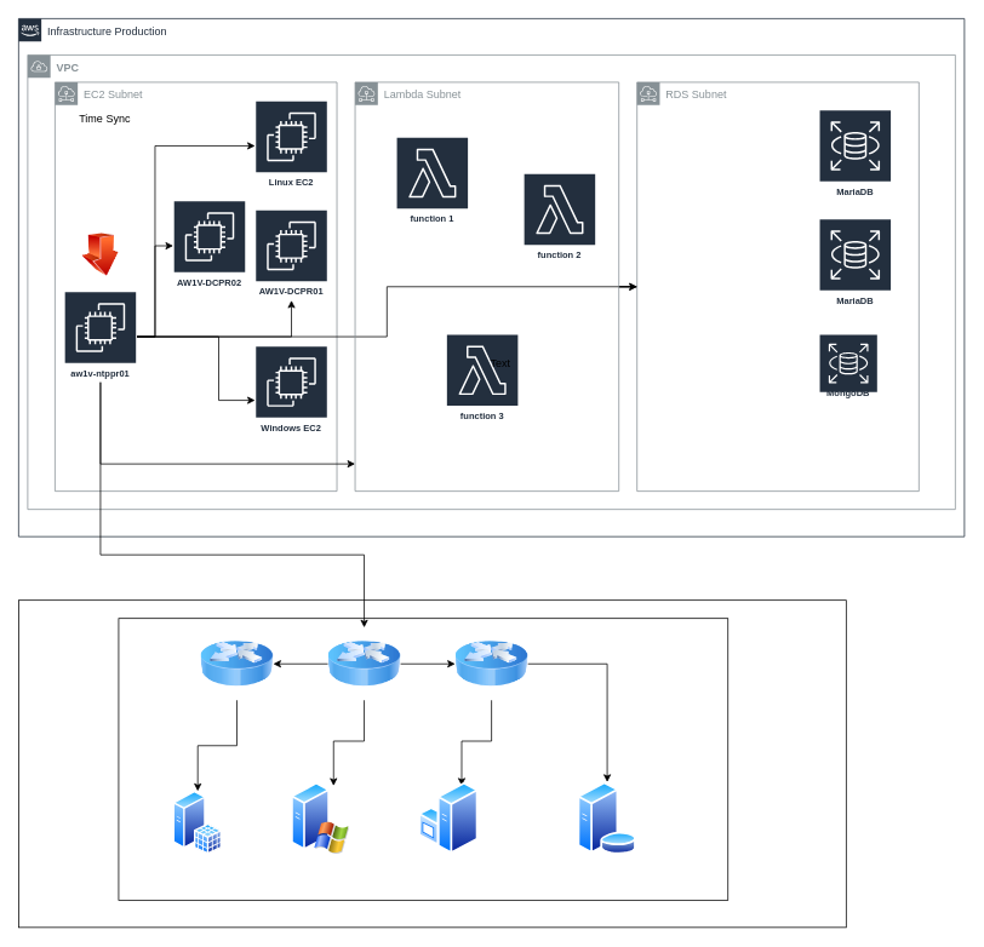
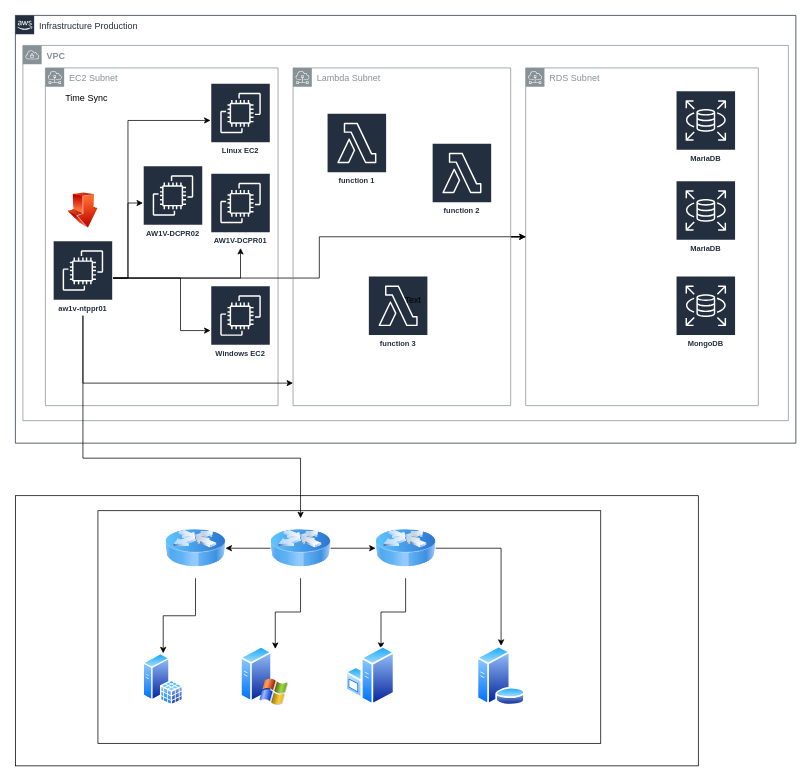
  <mxCell id="0" />
  <mxCell id="1" parent="0" />
  <mxCell id="2" value="Infrastructure Production" style="points=[[0,0],[0.25,0],[0.5,0],[0.75,0],[1,0],[1,0.25],[1,0.5],[1,0.75],[1,1],[0.75,1],[0.5,1],[0.25,1],[0,1],[0,0.75],[0,0.5],[0,0.25]];outlineConnect=0;gradientColor=none;html=1;whiteSpace=wrap;fontSize=12;fontStyle=0;shape=mxgraph.aws4.group;grIcon=mxgraph.aws4.group_aws_cloud_alt;strokeColor=#232F3E;fillColor=white;verticalAlign=top;align=left;spacingLeft=30;fontColor=#232F3E;dashed=0;labelBackgroundColor=#ffffff;" parent="1" vertex="1"><mxGeometry x="20" y="20" width="1040" height="570" as="geometry" /></mxCell>
  <mxCell id="3" value="VPC" style="outlineConnect=0;gradientColor=none;html=1;whiteSpace=wrap;fontSize=12;fontStyle=1;shape=mxgraph.aws4.group;grIcon=mxgraph.aws4.group_vpc;strokeColor=#879196;fillColor=none;verticalAlign=top;align=left;spacingLeft=30;fontColor=#879196;dashed=0;" vertex="1" parent="1"><mxGeometry x="30" y="60" width="1020" height="500" as="geometry" /></mxCell>
  <mxCell id="4" value="EC2 Subnet" style="outlineConnect=0;gradientColor=none;html=1;whiteSpace=wrap;fontSize=12;fontStyle=0;shape=mxgraph.aws4.group;grIcon=mxgraph.aws4.group_subnet;strokeColor=#879196;fillColor=none;verticalAlign=top;align=left;spacingLeft=30;fontColor=#879196;dashed=0;" vertex="1" parent="1"><mxGeometry x="60" y="90" width="310" height="450" as="geometry" /></mxCell>
  <mxCell id="5" style="edgeStyle=orthogonalEdgeStyle;rounded=0;orthogonalLoop=1;jettySize=auto;html=1;" edge="1" parent="1" source="11"><mxGeometry relative="1" as="geometry"><mxPoint x="280" y="440" as="targetPoint" /><Array as="points"><mxPoint x="240" y="370" /><mxPoint x="240" y="440" /></Array></mxGeometry></mxCell>
  <mxCell id="6" style="edgeStyle=orthogonalEdgeStyle;rounded=0;orthogonalLoop=1;jettySize=auto;html=1;" edge="1" parent="1" source="11" target="18"><mxGeometry relative="1" as="geometry" /></mxCell>
  <mxCell id="7" style="edgeStyle=orthogonalEdgeStyle;rounded=0;orthogonalLoop=1;jettySize=auto;html=1;" edge="1" parent="1" source="11" target="19"><mxGeometry relative="1" as="geometry" /></mxCell>
  <mxCell id="8" style="edgeStyle=orthogonalEdgeStyle;rounded=0;orthogonalLoop=1;jettySize=auto;html=1;" edge="1" parent="1" source="11" target="20"><mxGeometry relative="1" as="geometry"><Array as="points"><mxPoint x="320" y="370" /></Array></mxGeometry></mxCell>
  <mxCell id="9" style="edgeStyle=orthogonalEdgeStyle;rounded=0;orthogonalLoop=1;jettySize=auto;html=1;" edge="1" parent="1" source="11" target="14"><mxGeometry relative="1" as="geometry"><Array as="points"><mxPoint x="170" y="370" /><mxPoint x="170" y="160" /></Array></mxGeometry></mxCell>
  <mxCell id="10" style="edgeStyle=orthogonalEdgeStyle;rounded=0;orthogonalLoop=1;jettySize=auto;html=1;" edge="1" parent="1" source="11" target="17"><mxGeometry relative="1" as="geometry"><Array as="points"><mxPoint x="110" y="510" /></Array></mxGeometry></mxCell>
  <mxCell id="11" value="aw1v-ntppr01" style="outlineConnect=0;fontColor=#232F3E;gradientColor=none;strokeColor=#ffffff;fillColor=#232F3E;dashed=0;verticalLabelPosition=middle;verticalAlign=bottom;align=center;html=1;whiteSpace=wrap;fontSize=10;fontStyle=1;spacing=3;shape=mxgraph.aws4.productIcon;prIcon=mxgraph.aws4.ec2;" vertex="1" parent="1"><mxGeometry x="70" y="320" width="80" height="100" as="geometry" /></mxCell>
  <mxCell id="12" value="" style="shape=image;html=1;verticalAlign=top;verticalLabelPosition=bottom;labelBackgroundColor=#ffffff;imageAspect=0;aspect=fixed;image=https://cdn4.iconfinder.com/data/icons/48x48-free-time-icons/48/Circulation.png" vertex="1" parent="1"><mxGeometry x="70" y="150" width="80" height="80" as="geometry" /></mxCell>
  <mxCell id="13" value="" style="image;html=1;image=img/lib/clip_art/finance/Arrow_Down_128x128.png" vertex="1" parent="1"><mxGeometry x="90" y="240" width="40" height="80" as="geometry" /></mxCell>
  <mxCell id="14" value="Linux EC2" style="outlineConnect=0;fontColor=#232F3E;gradientColor=none;strokeColor=#ffffff;fillColor=#232F3E;dashed=0;verticalLabelPosition=middle;verticalAlign=bottom;align=center;html=1;whiteSpace=wrap;fontSize=10;fontStyle=1;spacing=3;shape=mxgraph.aws4.productIcon;prIcon=mxgraph.aws4.ec2;" vertex="1" parent="1"><mxGeometry x="280" y="110" width="80" height="100" as="geometry" /></mxCell>
  <mxCell id="15" value="Windows EC2" style="outlineConnect=0;fontColor=#232F3E;gradientColor=none;strokeColor=#ffffff;fillColor=#232F3E;dashed=0;verticalLabelPosition=middle;verticalAlign=bottom;align=center;html=1;whiteSpace=wrap;fontSize=10;fontStyle=1;spacing=3;shape=mxgraph.aws4.productIcon;prIcon=mxgraph.aws4.ec2;" vertex="1" parent="1"><mxGeometry x="280" y="380" width="80" height="100" as="geometry" /></mxCell>
  <mxCell id="16" style="edgeStyle=orthogonalEdgeStyle;rounded=0;orthogonalLoop=1;jettySize=auto;html=1;" edge="1" parent="1" source="17" target="18"><mxGeometry relative="1" as="geometry" /></mxCell>
  <mxCell id="17" value="Lambda Subnet" style="outlineConnect=0;gradientColor=none;html=1;whiteSpace=wrap;fontSize=12;fontStyle=0;shape=mxgraph.aws4.group;grIcon=mxgraph.aws4.group_subnet;strokeColor=#879196;fillColor=none;verticalAlign=top;align=left;spacingLeft=30;fontColor=#879196;dashed=0;" vertex="1" parent="1"><mxGeometry x="390" y="90" width="290" height="450" as="geometry" /></mxCell>
  <mxCell id="18" value="RDS Subnet" style="outlineConnect=0;gradientColor=none;html=1;whiteSpace=wrap;fontSize=12;fontStyle=0;shape=mxgraph.aws4.group;grIcon=mxgraph.aws4.group_subnet;strokeColor=#879196;fillColor=none;verticalAlign=top;align=left;spacingLeft=30;fontColor=#879196;dashed=0;" vertex="1" parent="1"><mxGeometry x="700" y="90" width="310" height="450" as="geometry" /></mxCell>
  <mxCell id="19" value="AW1V-DCPR02" style="outlineConnect=0;fontColor=#232F3E;gradientColor=none;strokeColor=#ffffff;fillColor=#232F3E;dashed=0;verticalLabelPosition=middle;verticalAlign=bottom;align=center;html=1;whiteSpace=wrap;fontSize=10;fontStyle=1;spacing=3;shape=mxgraph.aws4.productIcon;prIcon=mxgraph.aws4.ec2;" vertex="1" parent="1"><mxGeometry x="190" y="220" width="80" height="100" as="geometry" /></mxCell>
  <mxCell id="20" value="AW1V-DCPR01" style="outlineConnect=0;fontColor=#232F3E;gradientColor=none;strokeColor=#ffffff;fillColor=#232F3E;dashed=0;verticalLabelPosition=middle;verticalAlign=bottom;align=center;html=1;whiteSpace=wrap;fontSize=10;fontStyle=1;spacing=3;shape=mxgraph.aws4.productIcon;prIcon=mxgraph.aws4.ec2;" vertex="1" parent="1"><mxGeometry x="280" y="230" width="80" height="100" as="geometry" /></mxCell>
- <mxCell id="21" value="MongoDB" style="outlineConnect=0;fontColor=#232F3E;gradientColor=none;strokeColor=#ffffff;fillColor=#232F3E;dashed=0;verticalLabelPosition=middle;verticalAlign=bottom;align=center;html=1;whiteSpace=wrap;fontSize=10;fontStyle=1;spacing=3;shape=mxgraph.aws4.productIcon;prIcon=mxgraph.aws4.rds;" vertex="1" parent="1"><mxGeometry x="900" y="367" width="65" height="75" as="geometry" /></mxCell>
+ <mxCell id="21" value="MongoDB" style="outlineConnect=0;fontColor=#232F3E;gradientColor=none;strokeColor=#ffffff;fillColor=#232F3E;dashed=0;verticalLabelPosition=middle;verticalAlign=bottom;align=center;html=1;whiteSpace=wrap;fontSize=10;fontStyle=1;spacing=3;shape=mxgraph.aws4.productIcon;prIcon=mxgraph.aws4.rds;" vertex="1" parent="1"><mxGeometry x="900" y="367" width="80" height="100" as="geometry" /></mxCell>
  <mxCell id="22" value="MariaDB" style="outlineConnect=0;fontColor=#232F3E;gradientColor=none;strokeColor=#ffffff;fillColor=#232F3E;dashed=0;verticalLabelPosition=middle;verticalAlign=bottom;align=center;html=1;whiteSpace=wrap;fontSize=10;fontStyle=1;spacing=3;shape=mxgraph.aws4.productIcon;prIcon=mxgraph.aws4.rds;" vertex="1" parent="1"><mxGeometry x="900" y="240" width="80" height="100" as="geometry" /></mxCell>
  <mxCell id="23" value="MariaDB" style="outlineConnect=0;fontColor=#232F3E;gradientColor=none;strokeColor=#ffffff;fillColor=#232F3E;dashed=0;verticalLabelPosition=middle;verticalAlign=bottom;align=center;html=1;whiteSpace=wrap;fontSize=10;fontStyle=1;spacing=3;shape=mxgraph.aws4.productIcon;prIcon=mxgraph.aws4.rds;" vertex="1" parent="1"><mxGeometry x="900" y="120" width="80" height="100" as="geometry" /></mxCell>
  <mxCell id="24" value="function 1" style="outlineConnect=0;fontColor=#232F3E;gradientColor=none;strokeColor=#ffffff;fillColor=#232F3E;dashed=0;verticalLabelPosition=middle;verticalAlign=bottom;align=center;html=1;whiteSpace=wrap;fontSize=10;fontStyle=1;spacing=3;shape=mxgraph.aws4.productIcon;prIcon=mxgraph.aws4.lambda;" vertex="1" parent="1"><mxGeometry x="435" y="150" width="80" height="100" as="geometry" /></mxCell>
  <mxCell id="25" value="function 3" style="outlineConnect=0;fontColor=#232F3E;gradientColor=none;strokeColor=#ffffff;fillColor=#232F3E;dashed=0;verticalLabelPosition=middle;verticalAlign=bottom;align=center;html=1;whiteSpace=wrap;fontSize=10;fontStyle=1;spacing=3;shape=mxgraph.aws4.productIcon;prIcon=mxgraph.aws4.lambda;" vertex="1" parent="1"><mxGeometry x="490" y="367" width="80" height="100" as="geometry" /></mxCell>
  <mxCell id="26" value="function 2" style="outlineConnect=0;fontColor=#232F3E;gradientColor=none;strokeColor=#ffffff;fillColor=#232F3E;dashed=0;verticalLabelPosition=middle;verticalAlign=bottom;align=center;html=1;whiteSpace=wrap;fontSize=10;fontStyle=1;spacing=3;shape=mxgraph.aws4.productIcon;prIcon=mxgraph.aws4.lambda;" vertex="1" parent="1"><mxGeometry x="575" y="190" width="80" height="100" as="geometry" /></mxCell>
  <mxCell id="27" value="" style="rounded=0;whiteSpace=wrap;html=1;" vertex="1" parent="1"><mxGeometry x="20" y="660" width="910" height="360" as="geometry" /></mxCell>
  <mxCell id="28" value="" style="shape=image;html=1;verticalAlign=top;verticalLabelPosition=bottom;labelBackgroundColor=#ffffff;imageAspect=0;aspect=fixed;image=https://cdn1.iconfinder.com/data/icons/software-engineering-and-video-gaming/512/508_Center_centre_data_database_server_Hardware_Engineering_Internet-128.png" vertex="1" parent="1"><mxGeometry x="30" y="670" width="70" height="70" as="geometry" /></mxCell>
  <mxCell id="29" value="Text" style="text;html=1;strokeColor=none;fillColor=none;align=center;verticalAlign=middle;whiteSpace=wrap;rounded=0;" vertex="1" parent="1"><mxGeometry x="530" y="390" width="40" height="20" as="geometry" /></mxCell>
  <mxCell id="30" value="Time Sync" style="text;html=1;strokeColor=none;fillColor=none;align=center;verticalAlign=middle;whiteSpace=wrap;rounded=0;" vertex="1" parent="1"><mxGeometry x="70" y="120" width="90" height="20" as="geometry" /></mxCell>
  <mxCell id="31" style="edgeStyle=orthogonalEdgeStyle;rounded=0;orthogonalLoop=1;jettySize=auto;html=1;" edge="1" parent="1" source="37" target="40"><mxGeometry relative="1" as="geometry" /></mxCell>
  <mxCell id="32" style="edgeStyle=orthogonalEdgeStyle;rounded=0;orthogonalLoop=1;jettySize=auto;html=1;" edge="1" parent="1" source="37" target="42"><mxGeometry relative="1" as="geometry" /></mxCell>
  <mxCell id="33" value="" style="rounded=0;whiteSpace=wrap;html=1;" vertex="1" parent="1"><mxGeometry x="130" y="680" width="670" height="310" as="geometry" /></mxCell>
  <mxCell id="34" style="edgeStyle=orthogonalEdgeStyle;rounded=0;orthogonalLoop=1;jettySize=auto;html=1;" edge="1" parent="1" source="37" target="42"><mxGeometry relative="1" as="geometry" /></mxCell>
  <mxCell id="35" style="edgeStyle=orthogonalEdgeStyle;rounded=0;orthogonalLoop=1;jettySize=auto;html=1;entryX=0;entryY=0.5;entryDx=0;entryDy=0;" edge="1" parent="1" source="37" target="40"><mxGeometry relative="1" as="geometry" /></mxCell>
  <mxCell id="36" style="edgeStyle=orthogonalEdgeStyle;rounded=0;orthogonalLoop=1;jettySize=auto;html=1;entryX=0.75;entryY=0;entryDx=0;entryDy=0;" edge="1" parent="1" source="37" target="46"><mxGeometry relative="1" as="geometry" /></mxCell>
  <mxCell id="37" value="" style="image;html=1;image=img/lib/clip_art/networking/Router_Icon_128x128.png" vertex="1" parent="1"><mxGeometry x="360" y="690" width="80" height="80" as="geometry" /></mxCell>
  <mxCell id="38" style="edgeStyle=orthogonalEdgeStyle;rounded=0;orthogonalLoop=1;jettySize=auto;html=1;entryX=0.75;entryY=0;entryDx=0;entryDy=0;" edge="1" parent="1" source="40" target="45"><mxGeometry relative="1" as="geometry" /></mxCell>
  <mxCell id="39" style="edgeStyle=orthogonalEdgeStyle;rounded=0;orthogonalLoop=1;jettySize=auto;html=1;" edge="1" parent="1" source="40" target="44"><mxGeometry relative="1" as="geometry" /></mxCell>
  <mxCell id="40" value="" style="image;html=1;image=img/lib/clip_art/networking/Router_Icon_128x128.png" vertex="1" parent="1"><mxGeometry x="500" y="690" width="80" height="80" as="geometry" /></mxCell>
  <mxCell id="41" style="edgeStyle=orthogonalEdgeStyle;rounded=0;orthogonalLoop=1;jettySize=auto;html=1;" edge="1" parent="1" source="42" target="47"><mxGeometry relative="1" as="geometry" /></mxCell>
  <mxCell id="42" value="" style="image;html=1;image=img/lib/clip_art/networking/Router_Icon_128x128.png" vertex="1" parent="1"><mxGeometry x="220" y="690" width="80" height="80" as="geometry" /></mxCell>
  <mxCell id="43" style="edgeStyle=orthogonalEdgeStyle;rounded=0;orthogonalLoop=1;jettySize=auto;html=1;" edge="1" parent="1" source="11" target="37"><mxGeometry relative="1" as="geometry"><Array as="points"><mxPoint x="110" y="610" /><mxPoint x="400" y="610" /></Array></mxGeometry></mxCell>
  <mxCell id="44" value="" style="aspect=fixed;perimeter=ellipsePerimeter;html=1;align=center;shadow=0;dashed=0;spacingTop=3;image;image=img/lib/active_directory/database_server.svg;" vertex="1" parent="1"><mxGeometry x="634.4" y="860" width="65.6" height="80" as="geometry" /></mxCell>
  <mxCell id="45" value="" style="aspect=fixed;perimeter=ellipsePerimeter;html=1;align=center;shadow=0;dashed=0;spacingTop=3;image;image=img/lib/active_directory/windows_server.svg;" vertex="1" parent="1"><mxGeometry x="460" y="860" width="65.6" height="80" as="geometry" /></mxCell>
  <mxCell id="46" value="" style="aspect=fixed;perimeter=ellipsePerimeter;html=1;align=center;shadow=0;dashed=0;spacingTop=3;image;image=img/lib/active_directory/windows_server_2.svg;" vertex="1" parent="1"><mxGeometry x="320" y="860" width="64" height="80" as="geometry" /></mxCell>
  <mxCell id="47" value="" style="aspect=fixed;perimeter=ellipsePerimeter;html=1;align=center;shadow=0;dashed=0;spacingTop=3;image;image=img/lib/active_directory/sql_server.svg;" vertex="1" parent="1"><mxGeometry x="190" y="870" width="53.9" height="70" as="geometry" /></mxCell>
